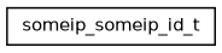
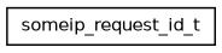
  digraph {
    rankdir=TB
-   n1 [color=black fillcolor=white fontname=Helvetica fontsize=10 height=0.2 label=someip_someip_id_t shape=record style=filled width=0.4]
+   n1 [color=black fillcolor=white fontname=Helvetica fontsize=10 height=0.2 label=someip_request_id_t shape=record style=filled width=0.4]
  }
